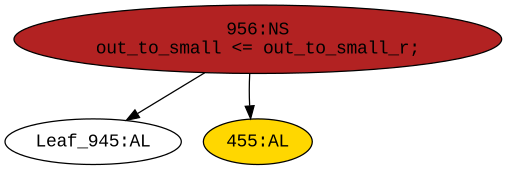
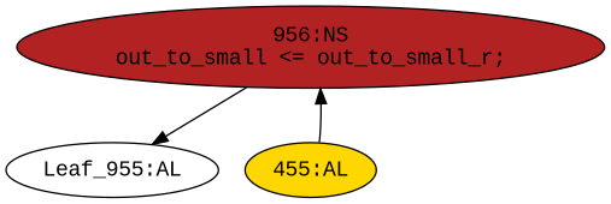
  strict digraph {
    fontname="Liberation Mono"
    node [fontname="Liberation Mono" style=filled]
    edge [cond="[]" fontname="Liberation Mono" lineno=None]
    n1 [ast="<pyverilog.vparser.ast.NonblockingSubstitution object at 0x7fae5e12ba90>" fillcolor=firebrick label="956:NS\nout_to_small <= out_to_small_r;" statements="[<pyverilog.vparser.ast.NonblockingSubstitution object at 0x7fae5e12ba90>]" typ=NonblockingSubstitution]
-   n2 [def_var="['out_to_small']" label="Leaf_945:AL" style=""]
+   n2 [def_var="['out_to_small']" label="Leaf_955:AL" style=""]
    n3 [ast="<pyverilog.vparser.ast.Always object at 0x7fae5e12bc50>" clk_sens=True fillcolor=gold label="455:AL" sens="['clk']" statements="[]" typ=Always use_var="['out_to_small_r']"]
    n1 -> n2
-   n1 -> n3
+   n3 -> n1
  }
